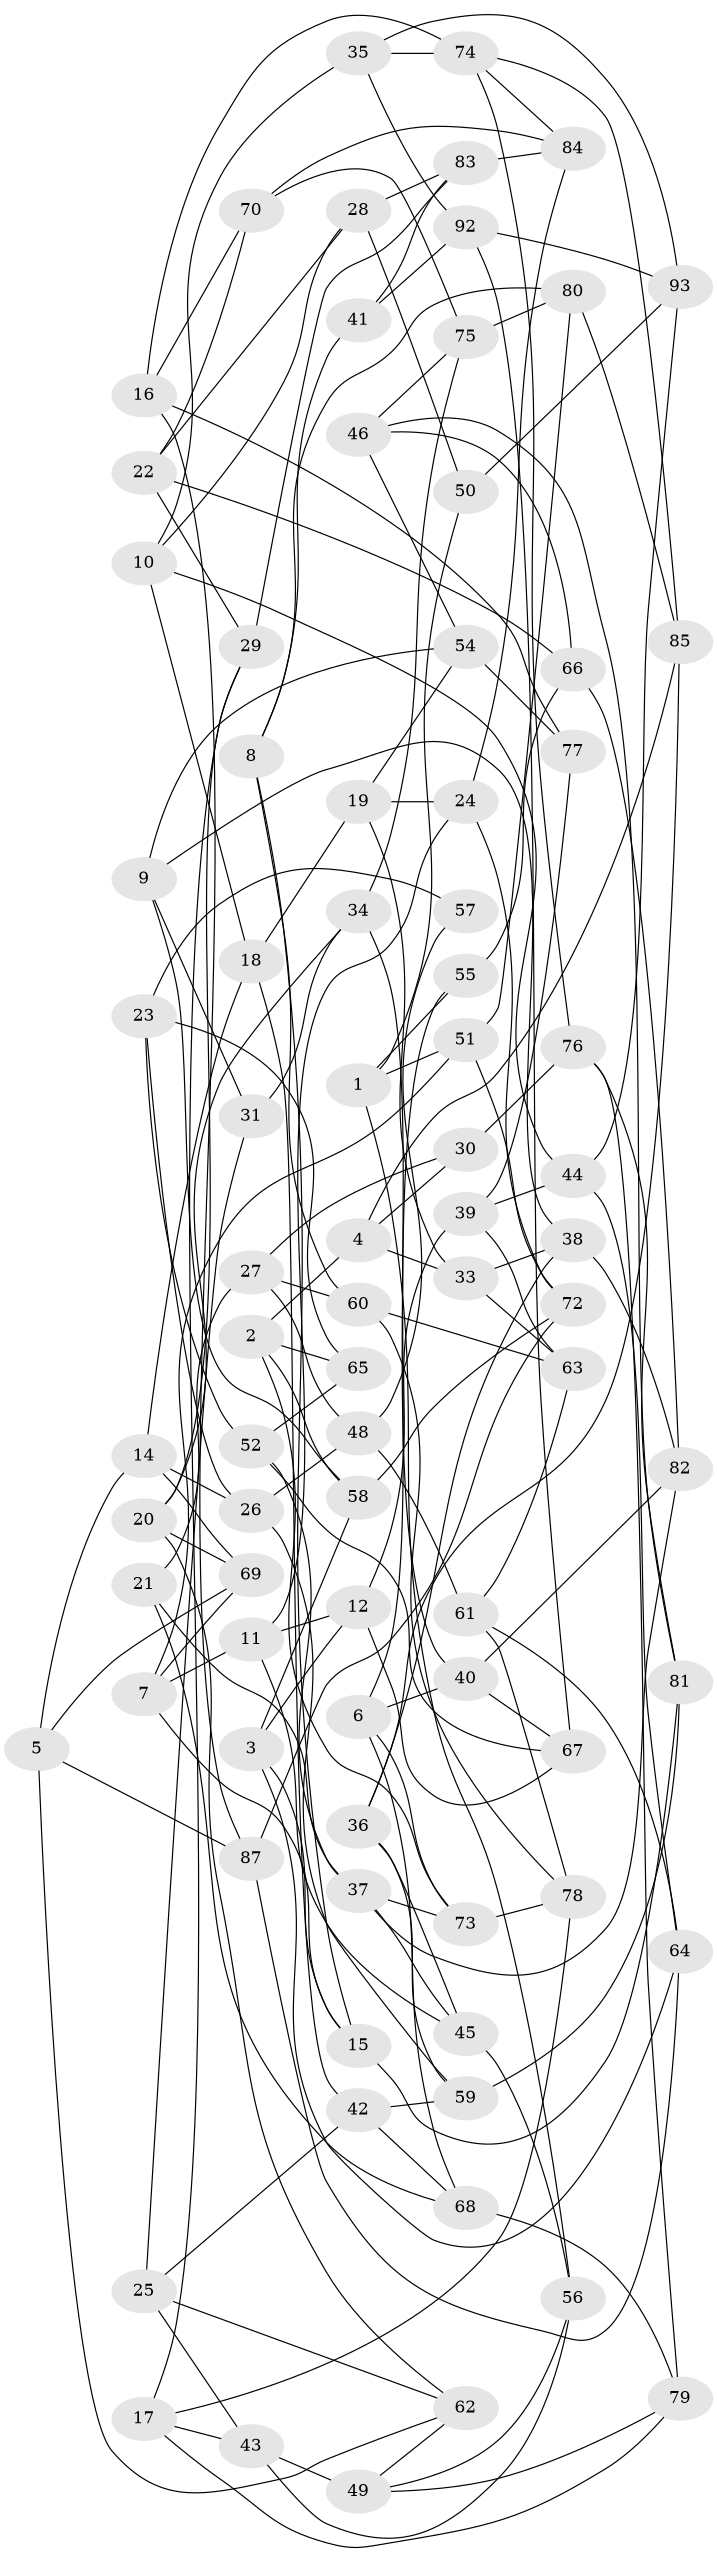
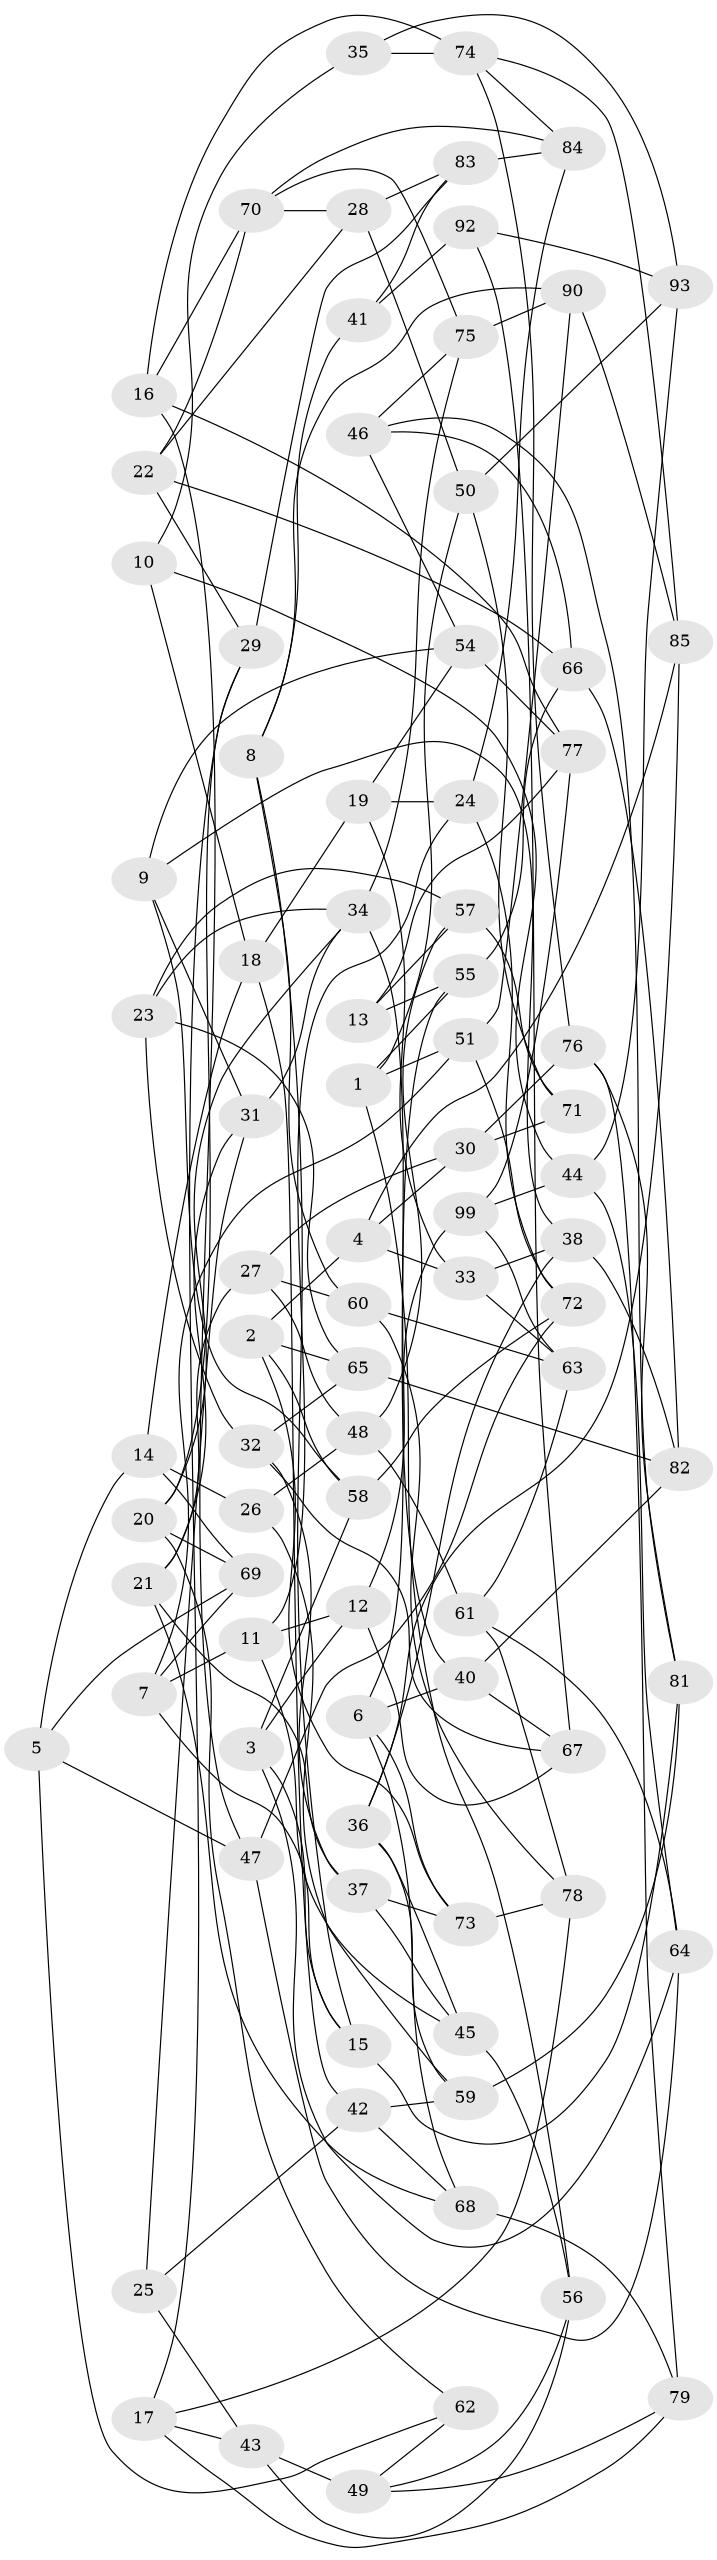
  graph {
    rankdir=LR
    node [color=gray90 style=filled]
    1
    50
    51
    55
    56
+   71
    n7 [label=93]
-   80
+   80 [label=90]
    72
    66
    2
    4
    58
    65
    73
    30
    33
    85
    82
    78
    3
    12
    15
    64
-   39
+   39 [label=99]
    67
    81
    76
    38
    63
    5
    14
-   47 [label=87]
+   47
    62
    69
    18
    26
    6
    40
    68
    79
    7
    11
    24
    45
    8
    41
    60
    83
    n50 [label=92]
    9
    31
    54
    34
    77
    10
    28
    35
    44
    19
    42
    74
    84
+   13
    57
    48
    59
    16
    70
    75
    17
    29
    43
    49
    20
    21
    27
    37
    22
    23
-   32 [label=52]
+   32
    25
    61
    36
    46
    1 -- 50
    1 -- 51
    1 -- 55
    1 -- 56
+   50 -- 71
    50 -- n7
    51 -- 80
    51 -- 72
    55 -- 66
    80 -- 85
    66 -- 82
    2 -- 4
    2 -- 58
    2 -- 65
    2 -- 73
    4 -- 30
    4 -- 33
    4 -- 85
    58 -- 72
-   37 -- 82
+   65 -- 82
    73 -- 78
+   30 -- 71
    30 -- 76
    33 -- 38
    33 -- 63
    3 -- 58
    3 -- 12
    3 -- 15
    3 -- 64
    12 -- 39
    12 -- 67
    15 -- 81
    39 -- 63
    39 -- 77
    39 -- 44
    76 -- 81
    76 -- 79
    38 -- 82
    5 -- 14
    5 -- 47
    5 -- 62
    5 -- 69
    14 -- 69
    14 -- 18
    14 -- 26
    47 -- 72
    47 -- 64
    18 -- 19
    18 -- 42
    26 -- 48
    26 -- 59
    6 -- 55
    6 -- 73
    6 -- 40
    6 -- 68
    40 -- 82
    40 -- 67
    68 -- 79
    7 -- 51
    7 -- 15
    7 -- 69
    7 -- 11
    11 -- 12
    11 -- 24
    11 -- 45
    24 -- 72
    24 -- 84
    45 -- 56
    8 -- 80
    8 -- 15
    8 -- 41
    8 -- 60
    41 -- 83
    41 -- n50
    60 -- 78
    60 -- 63
    83 -- 84
    n50 -- n7
    n50 -- 67
    9 -- 58
    9 -- 38
    9 -- 31
    9 -- 54
    31 -- 34
    54 -- 77
    34 -- 40
    34 -- 75
    10 -- 18
-   10 -- 28
+   70 -- 28
    10 -- 35
    10 -- 44
    28 -- 50
    28 -- 83
    35 -- n7
-   35 -- n50
    35 -- 74
    44 -- n7
    44 -- 64
    19 -- 33
    19 -- 24
    19 -- 54
    42 -- 68
    42 -- 59
    74 -- 85
    74 -- 76
    74 -- 84
+   13 -- 55
+   13 -- 77
+   13 -- 57
+   57 -- 71
    48 -- 57
    48 -- 61
    59 -- 81
    16 -- 47
    16 -- 77
    16 -- 74
    16 -- 70
    70 -- 84
    70 -- 75
    75 -- 80
    17 -- 78
    17 -- 79
    17 -- 29
    17 -- 43
    29 -- 83
    43 -- 56
    43 -- 49
    49 -- 56
    49 -- 62
    49 -- 79
    20 -- 62
    20 -- 69
    20 -- 34
    20 -- 29
    21 -- 68
+   21 -- 31
    21 -- 27
    21 -- 37
    27 -- 30
    27 -- 60
    27 -- 48
    37 -- 73
    37 -- 45
    22 -- 66
    22 -- 28
    22 -- 70
    22 -- 29
    23 -- 65
-   23 -- 26
+   23 -- 34
    23 -- 57
    23 -- 32
    32 -- 65
    32 -- 67
    32 -- 37
-   25 -- 62
    25 -- 31
    25 -- 42
    25 -- 43
    61 -- 78
    61 -- 64
    61 -- 63
    36 -- 85
    36 -- 38
    36 -- 45
    36 -- 59
    46 -- 66
    46 -- 81
    46 -- 54
    46 -- 75
  }
